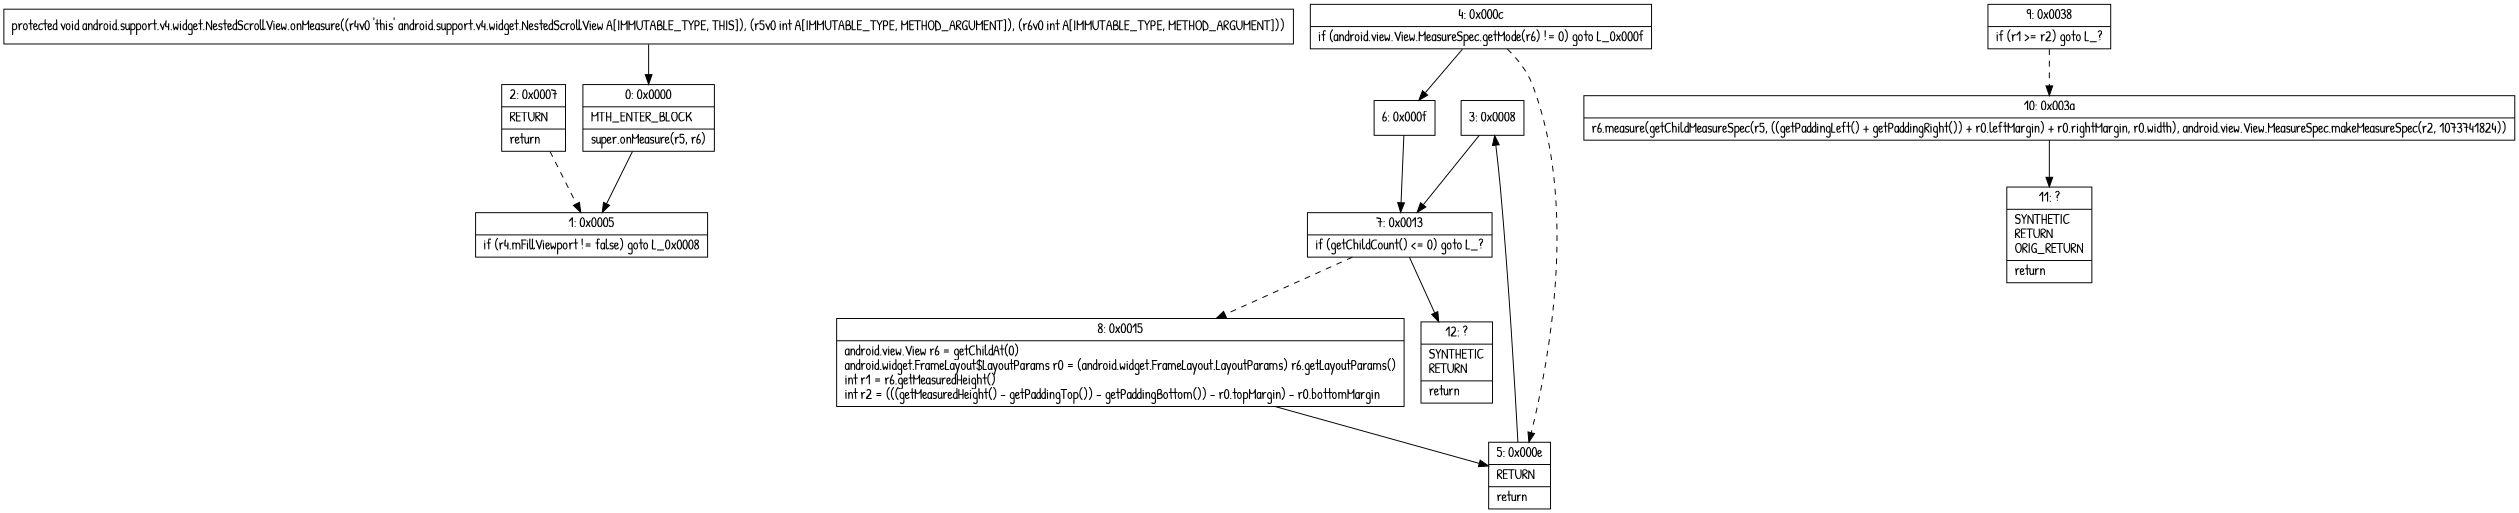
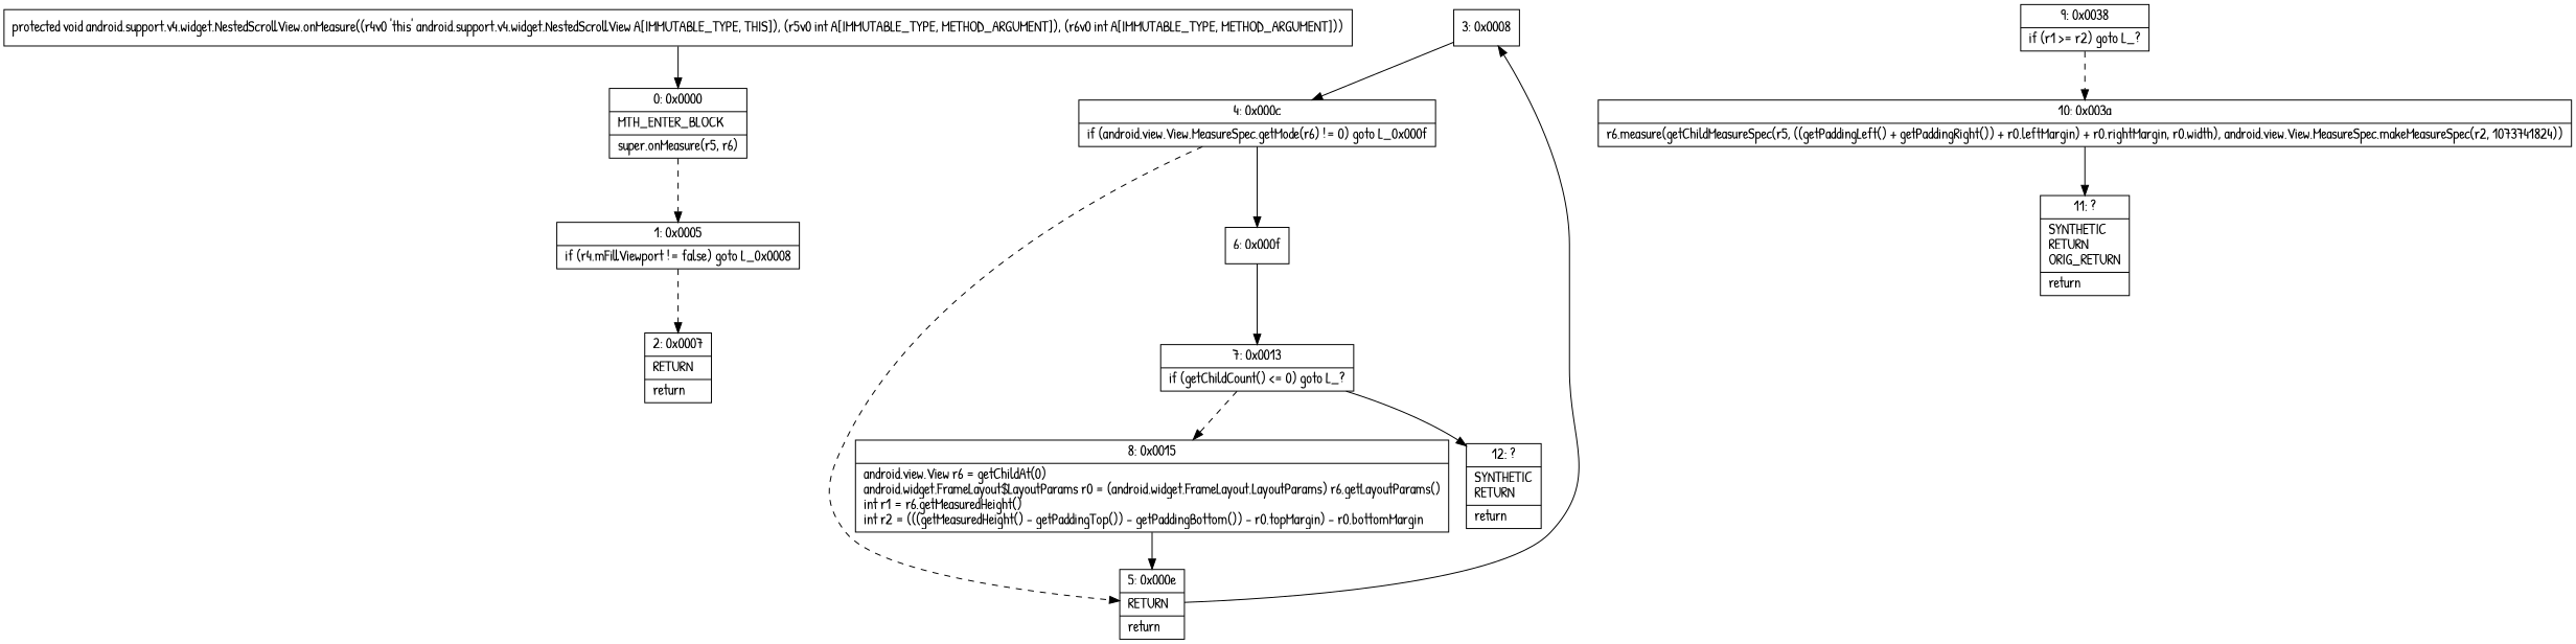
  digraph {
    fontname="Patrick Hand"
    node [fontname="Patrick Hand" shape=record]
    edge [fontname="Patrick Hand"]
    n1 [label="{0\:\ 0x0000|MTH_ENTER_BLOCK\l|super.onMeasure(r5, r6)\l}"]
    n2 [label="{1\:\ 0x0005|if (r4.mFillViewport != false) goto L_0x0008\l}"]
    n3 [label="{2\:\ 0x0007|RETURN\l|return\l}"]
    n4 [label="{3\:\ 0x0008}"]
    n5 [label="{4\:\ 0x000c|if (android.view.View.MeasureSpec.getMode(r6) != 0) goto L_0x000f\l}"]
    n6 [label="{5\:\ 0x000e|RETURN\l|return\l}"]
    n7 [label="{6\:\ 0x000f}"]
    n8 [label="{7\:\ 0x0013|if (getChildCount() \<= 0) goto L_?\l}"]
    n9 [label="{8\:\ 0x0015|android.view.View r6 = getChildAt(0)\landroid.widget.FrameLayout$LayoutParams r0 = (android.widget.FrameLayout.LayoutParams) r6.getLayoutParams()\lint r1 = r6.getMeasuredHeight()\lint r2 = (((getMeasuredHeight() \- getPaddingTop()) \- getPaddingBottom()) \- r0.topMargin) \- r0.bottomMargin\l}"]
    n10 [label="{12\:\ ?|SYNTHETIC\lRETURN\l|return\l}"]
    n11 [label="{9\:\ 0x0038|if (r1 \>= r2) goto L_?\l}"]
    n12 [label="{10\:\ 0x003a|r6.measure(getChildMeasureSpec(r5, ((getPaddingLeft() + getPaddingRight()) + r0.leftMargin) + r0.rightMargin, r0.width), android.view.View.MeasureSpec.makeMeasureSpec(r2, 1073741824))\l}"]
    n13 [label="{11\:\ ?|SYNTHETIC\lRETURN\lORIG_RETURN\l|return\l}"]
    n14 [label="{protected void android.support.v4.widget.NestedScrollView.onMeasure((r4v0 'this' android.support.v4.widget.NestedScrollView A[IMMUTABLE_TYPE, THIS]), (r5v0 int A[IMMUTABLE_TYPE, METHOD_ARGUMENT]), (r6v0 int A[IMMUTABLE_TYPE, METHOD_ARGUMENT])) }"]
-   n1 -> n2
-   n3 -> n2 [style=dashed]
-   n4 -> n8
+   n1 -> n2 [style=dashed]
+   n2 -> n3 [style=dashed]
+   n4 -> n5
    n5 -> n6 [style=dashed]
    n5 -> n7
    n6 -> n4
    n7 -> n8
    n8 -> n9 [style=dashed]
    n8 -> n10
    n9 -> n6
    n11 -> n12 [style=dashed]
    n12 -> n13
    n14 -> n1
  }
